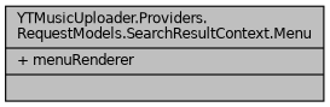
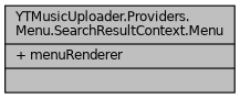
  digraph {
-   n1 [color=black fillcolor=grey75 fontcolor=black fontname=Helvetica fontsize=10 height=0.2 label="{YTMusicUploader.Providers.\lRequestModels.SearchResultContext.Menu\n|+ menuRenderer\l|}" shape=record style=filled width=0.4]
+   n1 [color=black fillcolor=grey75 fontcolor=black fontname=Helvetica fontsize=10 height=0.2 label="{YTMusicUploader.Providers.\lMenu.SearchResultContext.Menu\n|+ menuRenderer\l|}" shape=record style=filled width=0.4]
  }
